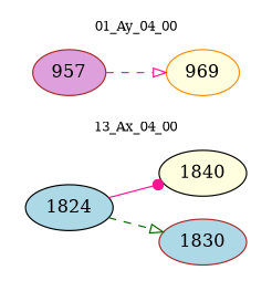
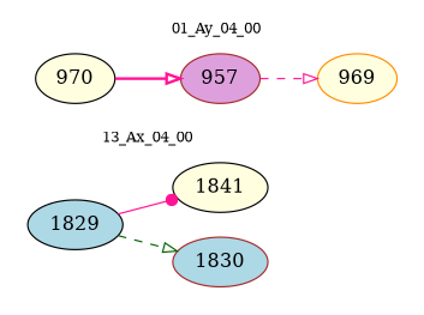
  digraph {
    rankdir=LR
    node [color=black fillcolor=lightyellow style=filled]
    edge [arrowhead=onormal color=deeppink style=dashed]
    n1 [color=brown fillcolor=lightblue label=1830]
-   n2 [fillcolor=lightblue label=1824]
-   n3 [label=1840]
+   n2 [fillcolor=lightblue label=1829]
+   n3 [label=1841]
+   n4 [label=970]
    n5 [color=brown fillcolor=plum label=957]
    n6 [color=darkorange label=969]
    subgraph cluster_1 {
      color=white
      fontsize=10
      label="13_Ax_04_00"
      n1
      n2
      n3
    }
    subgraph cluster_2 {
      color=white
      fontsize=10
      label="01_Ay_04_00"
+     n4
      n5
      n6
    }
    n2 -> n1 [color=darkgreen]
    n2 -> n3 [arrowhead=dot style=solid]
+   n4 -> n5 [style=bold]
    n5 -> n6
  }
